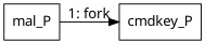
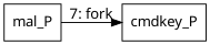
  digraph {
    engine=neato
    fixedsize=false
    fontsize=10
    nodesep=0.3
    rankdir=LR
    ranksep=0
    splines=true
    fontname="Noto Sans"
    node [node_type=Process shape=box fontname="Noto Sans"]
    mal_P
    cmdkey_P
-   mal_P -> cmdkey_P [label="1: fork" fontname="Noto Sans"]
+   mal_P -> cmdkey_P [label="7: fork" fontname="Noto Sans"]
  }
